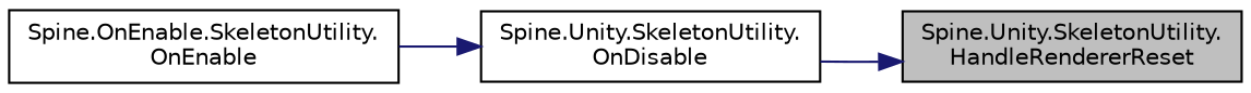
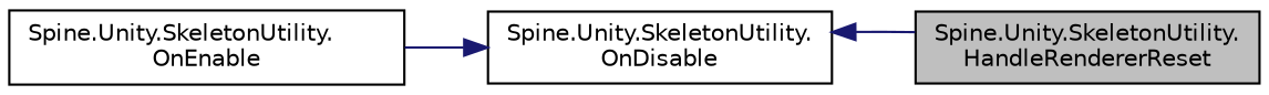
  digraph {
    rankdir=RL
    node [color=black fillcolor=white fontname=Helvetica fontsize=10 shape=record style=filled]
    edge [color=midnightblue dir=back fontname=Helvetica fontsize=10 labelfontname=Helvetica labelfontsize=10 style=solid]
    n1 [fillcolor=grey75 fontcolor=black height=0.2 label="Spine.Unity.SkeletonUtility.\lHandleRendererReset" width=0.4]
    n2 [height=0.2 label="Spine.Unity.SkeletonUtility.\lOnDisable" width=0.4]
-   n3 [height=0.2 label="Spine.OnEnable.SkeletonUtility.\lOnEnable" width=0.4]
-   n1 -> n2
+   n3 [height=0.2 label="Spine.Unity.SkeletonUtility.\lOnEnable" width=0.4]
+   n2 -> n1
    n2 -> n3
  }
